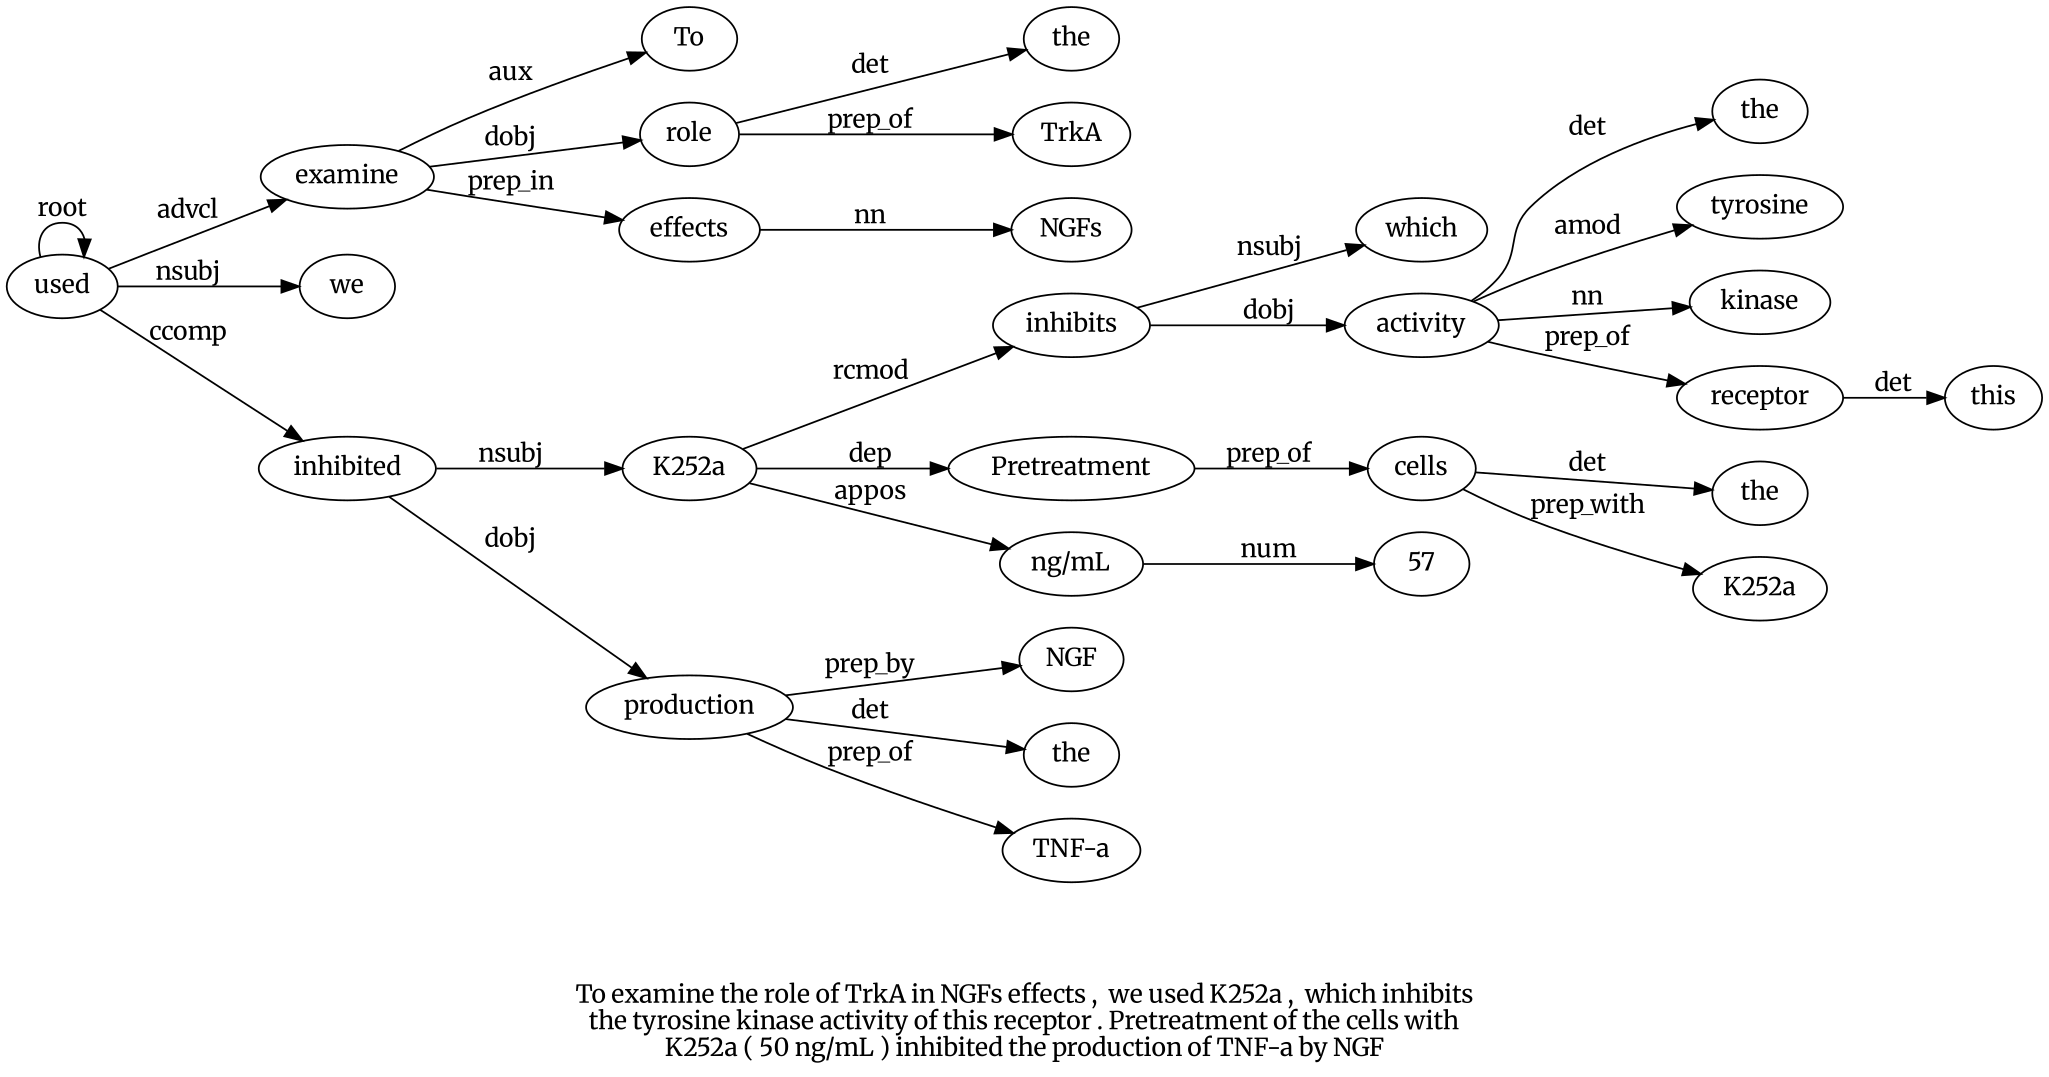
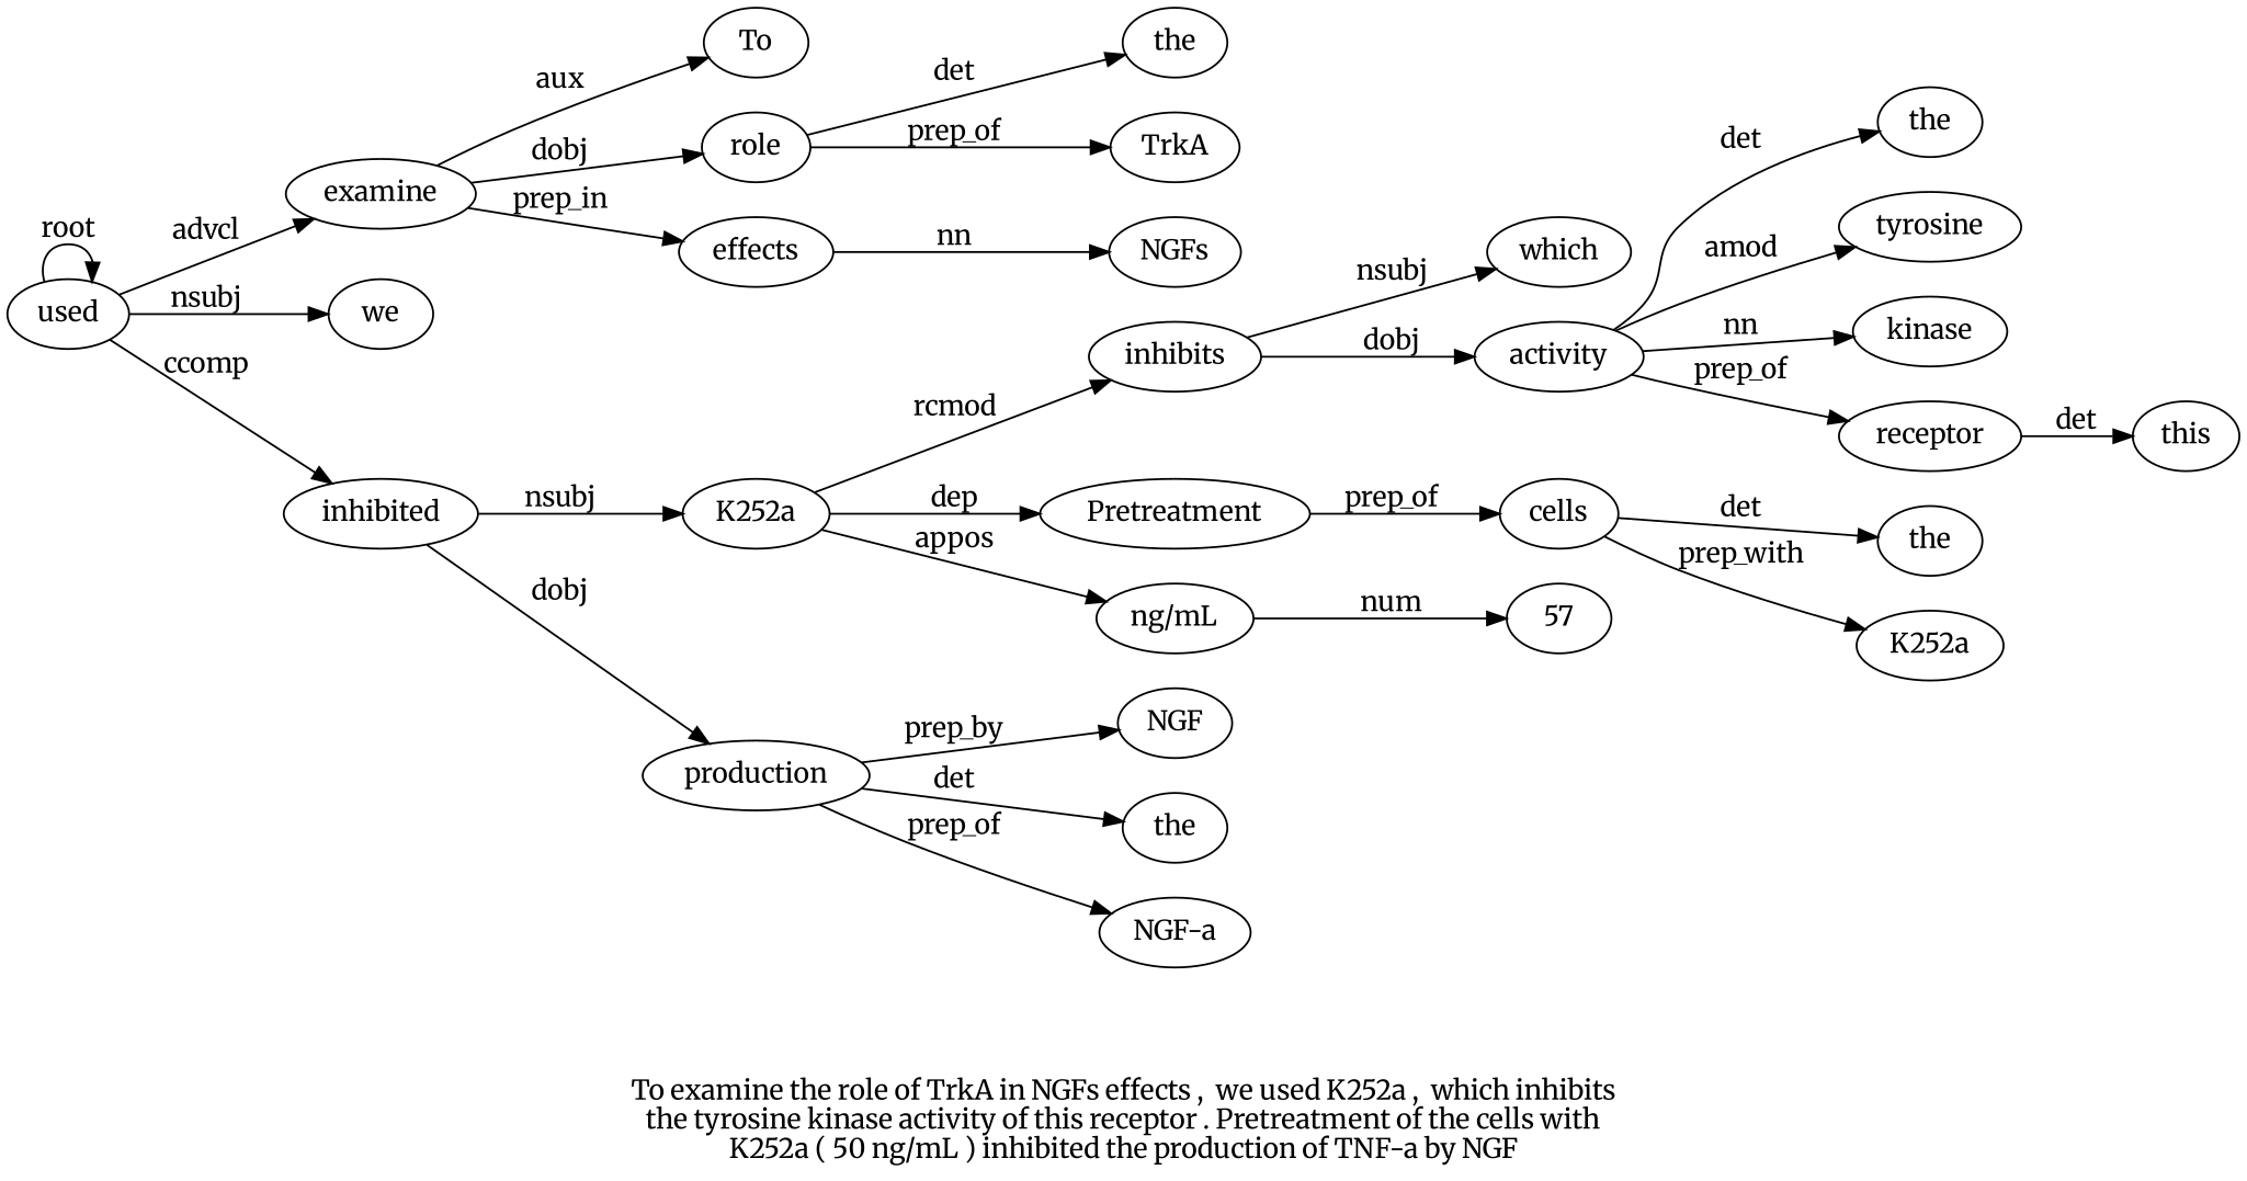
  digraph {
    fontname=Merriweather
    label="To examine the role of TrkA in NGFs effects ,  we used K252a ,  which inhibits\nthe tyrosine kinase activity of this receptor . Pretreatment of the cells with\nK252a ( 50 ng/mL ) inhibited the production of TNF-a by NGF"
    rankdir=LR
    node [fillcolor=white fontname=Merriweather style=filled]
    edge [fontname=Merriweather]
    n1 [label=examine]
    n2 [label=To]
    n3 [label=role]
    n4 [label=effects]
    n5 [label=the]
    n6 [label=TrkA]
    n7 [label=NGFs]
    n8 [label=used]
    n9 [label=we]
    n10 [label=inhibited]
    n11 [label=K252a]
    n12 [label=production]
    n13 [label=inhibits]
    n14 [label=Pretreatment]
    n15 [label="ng/mL"]
    n16 [label=NGF]
    n17 [label=the]
-   n18 [label="TNF-a"]
+   n18 [label="NGF-a"]
    n19 [label=which]
    n20 [label=activity]
    n21 [label=cells]
    n22 [label=57]
    n23 [label=the]
    n24 [label=tyrosine]
    n25 [label=kinase]
    n26 [label=receptor]
    n27 [label=this]
    n28 [label=the]
    n29 [label=K252a]
    n1 -> n2 [label=aux]
    n1 -> n3 [label=dobj]
    n1 -> n4 [label=prep_in]
    n3 -> n5 [label=det]
    n3 -> n6 [label=prep_of]
    n4 -> n7 [label=nn]
    n8 -> n1 [label=advcl]
    n8 -> n8 [label=root]
    n8 -> n9 [label=nsubj]
    n8 -> n10 [label=ccomp]
    n10 -> n11 [label=nsubj]
    n10 -> n12 [label=dobj]
    n11 -> n13 [label=rcmod]
    n11 -> n14 [label=dep]
    n11 -> n15 [label=appos]
    n12 -> n16 [label=prep_by]
    n12 -> n17 [label=det]
    n12 -> n18 [label=prep_of]
    n13 -> n19 [label=nsubj]
    n13 -> n20 [label=dobj]
    n14 -> n21 [label=prep_of]
    n15 -> n22 [label=num]
    n20 -> n23 [label=det]
    n20 -> n24 [label=amod]
    n20 -> n25 [label=nn]
    n20 -> n26 [label=prep_of]
    n21 -> n28 [label=det]
    n21 -> n29 [label=prep_with]
    n26 -> n27 [label=det]
  }
